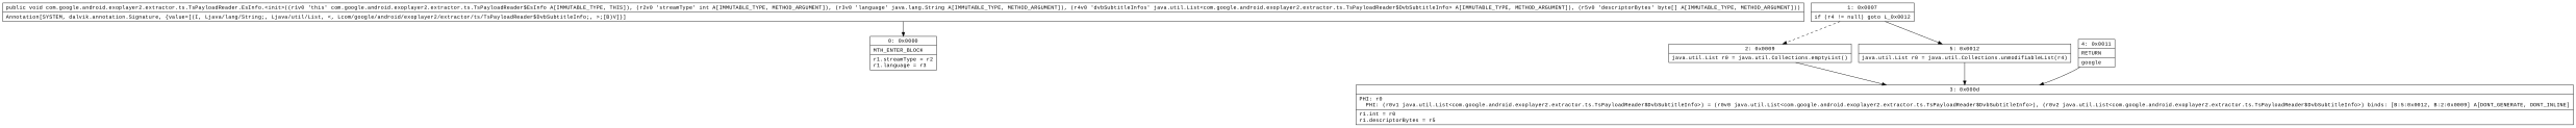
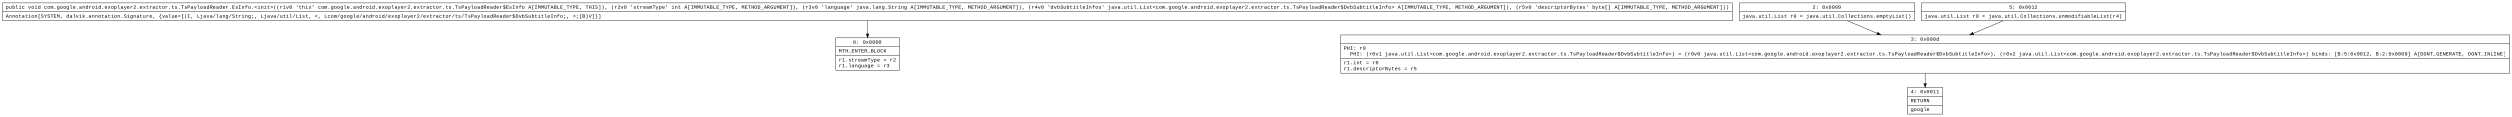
  digraph {
    fontname="Liberation Mono"
    node [fontname="Liberation Mono" shape=record]
    edge [fontname="Liberation Mono"]
    n1 [label="{0\:\ 0x0000|MTH_ENTER_BLOCK\l|r1.streamType = r2\lr1.language = r3\l}"]
-   n2 [label="{1\:\ 0x0007|if (r4 != null) goto L_0x0012\l}"]
    n3 [label="{2\:\ 0x0009|java.util.List r0 = java.util.Collections.emptyList()\l}"]
    n4 [label="{5\:\ 0x0012|java.util.List r0 = java.util.Collections.unmodifiableList(r4)\l}"]
    n5 [label="{3\:\ 0x000d|PHI: r0 \l  PHI: (r0v1 java.util.List\<com.google.android.exoplayer2.extractor.ts.TsPayloadReader$DvbSubtitleInfo\>) = (r0v0 java.util.List\<com.google.android.exoplayer2.extractor.ts.TsPayloadReader$DvbSubtitleInfo\>), (r0v2 java.util.List\<com.google.android.exoplayer2.extractor.ts.TsPayloadReader$DvbSubtitleInfo\>) binds: [B:5:0x0012, B:2:0x0009] A[DONT_GENERATE, DONT_INLINE]\l|r1.int = r0\lr1.descriptorBytes = r5\l}"]
    n6 [label="{4\:\ 0x0011|RETURN\l|google\l}"]
    n7 [label="{public void com.google.android.exoplayer2.extractor.ts.TsPayloadReader.EsInfo.\<init\>((r1v0 'this' com.google.android.exoplayer2.extractor.ts.TsPayloadReader$EsInfo A[IMMUTABLE_TYPE, THIS]), (r2v0 'streamType' int A[IMMUTABLE_TYPE, METHOD_ARGUMENT]), (r3v0 'language' java.lang.String A[IMMUTABLE_TYPE, METHOD_ARGUMENT]), (r4v0 'dvbSubtitleInfos' java.util.List\<com.google.android.exoplayer2.extractor.ts.TsPayloadReader$DvbSubtitleInfo\> A[IMMUTABLE_TYPE, METHOD_ARGUMENT]), (r5v0 'descriptorBytes' byte[] A[IMMUTABLE_TYPE, METHOD_ARGUMENT]))  | Annotation[SYSTEM, dalvik.annotation.Signature, \{value=[(I, Ljava\/lang\/String;, Ljava\/util\/List, \<, Lcom\/google\/android\/exoplayer2\/extractor\/ts\/TsPayloadReader$DvbSubtitleInfo;, \>;[B)V]\}]\l}"]
-   n2 -> n3 [style=dashed]
-   n2 -> n4
    n3 -> n5
    n4 -> n5
-   n6 -> n5
+   n5 -> n6
    n7 -> n1
  }
